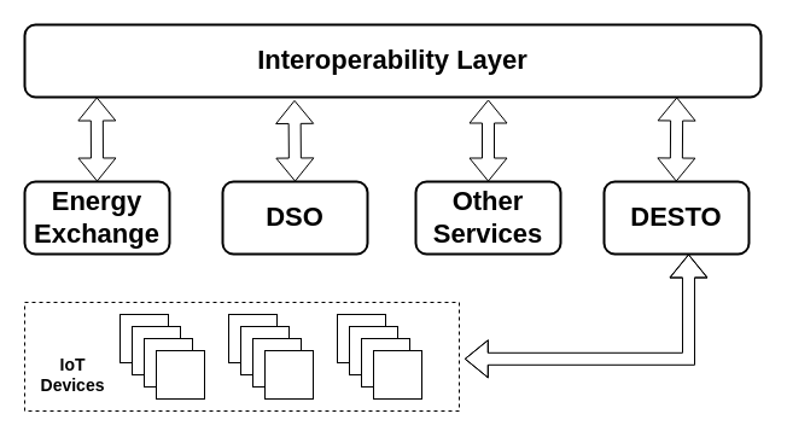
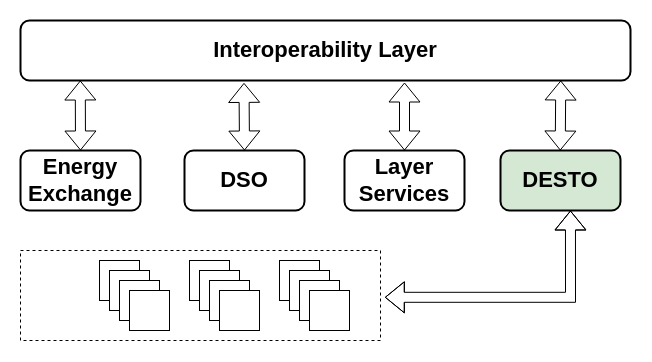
  <mxCell id="0" />
  <mxCell id="1" parent="0" />
  <mxCell id="2" value="&lt;font style=&quot;font-size: 22px;&quot;&gt;&lt;b&gt;DSO&lt;/b&gt;&lt;/font&gt;" style="rounded=1;whiteSpace=wrap;html=1;strokeWidth=2;" vertex="1" parent="1"><mxGeometry x="184" y="150" width="120" height="60" as="geometry" /></mxCell>
- <mxCell id="3" value="&lt;font style=&quot;font-size: 22px;&quot;&gt;&lt;b&gt;DESTO&lt;/b&gt;&lt;/font&gt;" style="rounded=1;whiteSpace=wrap;html=1;strokeWidth=2;" vertex="1" parent="1"><mxGeometry x="500" y="150" width="120" height="60" as="geometry" /></mxCell>
+ <mxCell id="3" value="&lt;font style=&quot;font-size: 22px;&quot;&gt;&lt;b&gt;DESTO&lt;/b&gt;&lt;/font&gt;" style="rounded=1;whiteSpace=wrap;html=1;strokeWidth=2;fillColor=#d5e8d4;" vertex="1" parent="1"><mxGeometry x="500" y="150" width="120" height="60" as="geometry" /></mxCell>
  <mxCell id="4" value="&lt;font style=&quot;font-size: 22px;&quot;&gt;&lt;b&gt;Energy&lt;br&gt;Exchange&lt;/b&gt;&lt;br&gt;&lt;/font&gt;" style="rounded=1;whiteSpace=wrap;html=1;strokeWidth=2;" vertex="1" parent="1"><mxGeometry x="20" y="150" width="120" height="60" as="geometry" /></mxCell>
  <mxCell id="5" value="&lt;font style=&quot;font-size: 22px;&quot;&gt;&lt;b&gt;Interoperability Layer&lt;/b&gt;&lt;/font&gt;" style="rounded=1;whiteSpace=wrap;html=1;strokeWidth=2;" vertex="1" parent="1"><mxGeometry x="20" y="20" width="610" height="60" as="geometry" /></mxCell>
  <mxCell id="6" value="" style="shape=flexArrow;endArrow=classic;html=1;rounded=0;entryX=0.098;entryY=1;entryDx=0;entryDy=0;exitX=0.5;exitY=0;exitDx=0;exitDy=0;entryPerimeter=0;startArrow=block;" edge="1" parent="1" source="4" target="5"><mxGeometry width="50" height="50" relative="1" as="geometry"><mxPoint x="140" y="190" as="sourcePoint" /><mxPoint x="190" y="140" as="targetPoint" /></mxGeometry></mxCell>
  <mxCell id="7" value="" style="shape=flexArrow;endArrow=classic;html=1;rounded=0;entryX=0.391;entryY=1.04;entryDx=0;entryDy=0;exitX=0.5;exitY=0;exitDx=0;exitDy=0;entryPerimeter=0;startArrow=block;" edge="1" parent="1" source="2"><mxGeometry width="50" height="50" relative="1" as="geometry"><mxPoint x="304.51" y="143.76" as="sourcePoint" /><mxPoint x="243.51" y="82.4" as="targetPoint" /></mxGeometry></mxCell>
  <mxCell id="8" value="" style="shape=flexArrow;endArrow=classic;html=1;rounded=0;entryX=0.457;entryY=1.054;entryDx=0;entryDy=0;exitX=0.5;exitY=0;exitDx=0;exitDy=0;entryPerimeter=0;startArrow=block;" edge="1" parent="1"><mxGeometry width="50" height="50" relative="1" as="geometry"><mxPoint x="559.76" y="150" as="sourcePoint" /><mxPoint x="560.24" y="80" as="targetPoint" /></mxGeometry></mxCell>
  <mxCell id="9" value="" style="rounded=0;whiteSpace=wrap;html=1;dashed=1;" vertex="1" parent="1"><mxGeometry x="20" y="250" width="360" height="90" as="geometry" /></mxCell>
  <mxCell id="10" value="" style="shape=flexArrow;endArrow=classic;html=1;rounded=0;entryX=0.583;entryY=1;entryDx=0;entryDy=0;exitX=1.012;exitY=0.52;exitDx=0;exitDy=0;entryPerimeter=0;startArrow=block;edgeStyle=orthogonalEdgeStyle;exitPerimeter=0;" edge="1" parent="1" source="9" target="3"><mxGeometry width="50" height="50" relative="1" as="geometry"><mxPoint x="453.3" y="306.26" as="sourcePoint" /><mxPoint x="590.24" y="220" as="targetPoint" /><Array as="points"><mxPoint x="570" y="297" /></Array></mxGeometry></mxCell>
  <mxCell id="11" value="" style="rounded=0;whiteSpace=wrap;html=1;" vertex="1" parent="1"><mxGeometry x="99" y="260" width="40" height="40" as="geometry" /></mxCell>
  <mxCell id="12" value="" style="rounded=0;whiteSpace=wrap;html=1;" vertex="1" parent="1"><mxGeometry x="109" y="270" width="40" height="40" as="geometry" /></mxCell>
  <mxCell id="13" value="" style="rounded=0;whiteSpace=wrap;html=1;" vertex="1" parent="1"><mxGeometry x="119" y="280" width="40" height="40" as="geometry" /></mxCell>
  <mxCell id="14" value="" style="rounded=0;whiteSpace=wrap;html=1;" vertex="1" parent="1"><mxGeometry x="129" y="290" width="40" height="40" as="geometry" /></mxCell>
  <mxCell id="15" value="" style="rounded=0;whiteSpace=wrap;html=1;" vertex="1" parent="1"><mxGeometry x="189" y="260" width="40" height="40" as="geometry" /></mxCell>
  <mxCell id="16" value="" style="rounded=0;whiteSpace=wrap;html=1;" vertex="1" parent="1"><mxGeometry x="199" y="270" width="40" height="40" as="geometry" /></mxCell>
  <mxCell id="17" value="" style="rounded=0;whiteSpace=wrap;html=1;" vertex="1" parent="1"><mxGeometry x="209" y="280" width="40" height="40" as="geometry" /></mxCell>
  <mxCell id="18" value="" style="rounded=0;whiteSpace=wrap;html=1;" vertex="1" parent="1"><mxGeometry x="219" y="290" width="40" height="40" as="geometry" /></mxCell>
  <mxCell id="19" value="" style="rounded=0;whiteSpace=wrap;html=1;" vertex="1" parent="1"><mxGeometry x="279" y="260" width="40" height="40" as="geometry" /></mxCell>
  <mxCell id="20" value="" style="rounded=0;whiteSpace=wrap;html=1;" vertex="1" parent="1"><mxGeometry x="289" y="270" width="40" height="40" as="geometry" /></mxCell>
  <mxCell id="21" value="" style="rounded=0;whiteSpace=wrap;html=1;" vertex="1" parent="1"><mxGeometry x="299" y="280" width="40" height="40" as="geometry" /></mxCell>
  <mxCell id="22" value="" style="rounded=0;whiteSpace=wrap;html=1;" vertex="1" parent="1"><mxGeometry x="309" y="290" width="40" height="40" as="geometry" /></mxCell>
- <mxCell id="23" value="&lt;b style=&quot;font-size: 14px;&quot;&gt;IoT&lt;br&gt;Devices&lt;/b&gt;" style="text;strokeColor=none;align=center;fillColor=none;html=1;verticalAlign=middle;whiteSpace=wrap;rounded=0;" vertex="1" parent="1"><mxGeometry x="30" y="295" width="60" height="30" as="geometry" /></mxCell>
- <mxCell id="24" value="&lt;font style=&quot;font-size: 22px;&quot;&gt;&lt;b&gt;Other&lt;br&gt;Services&lt;br&gt;&lt;/b&gt;&lt;/font&gt;" style="rounded=1;whiteSpace=wrap;html=1;strokeWidth=2;" vertex="1" parent="1"><mxGeometry x="344" y="150" width="120" height="60" as="geometry" /></mxCell>
+ <mxCell id="24" value="&lt;font style=&quot;font-size: 22px;&quot;&gt;&lt;b&gt;Layer&lt;br&gt;Services&lt;br&gt;&lt;/b&gt;&lt;/font&gt;" style="rounded=1;whiteSpace=wrap;html=1;strokeWidth=2;" vertex="1" parent="1"><mxGeometry x="344" y="150" width="120" height="60" as="geometry" /></mxCell>
  <mxCell id="25" value="" style="shape=flexArrow;endArrow=classic;html=1;rounded=0;entryX=0.391;entryY=1.04;entryDx=0;entryDy=0;exitX=0.5;exitY=0;exitDx=0;exitDy=0;entryPerimeter=0;startArrow=block;" edge="1" parent="1" source="24"><mxGeometry width="50" height="50" relative="1" as="geometry"><mxPoint x="464.51" y="143.76" as="sourcePoint" /><mxPoint x="404" y="82" as="targetPoint" /></mxGeometry></mxCell>
